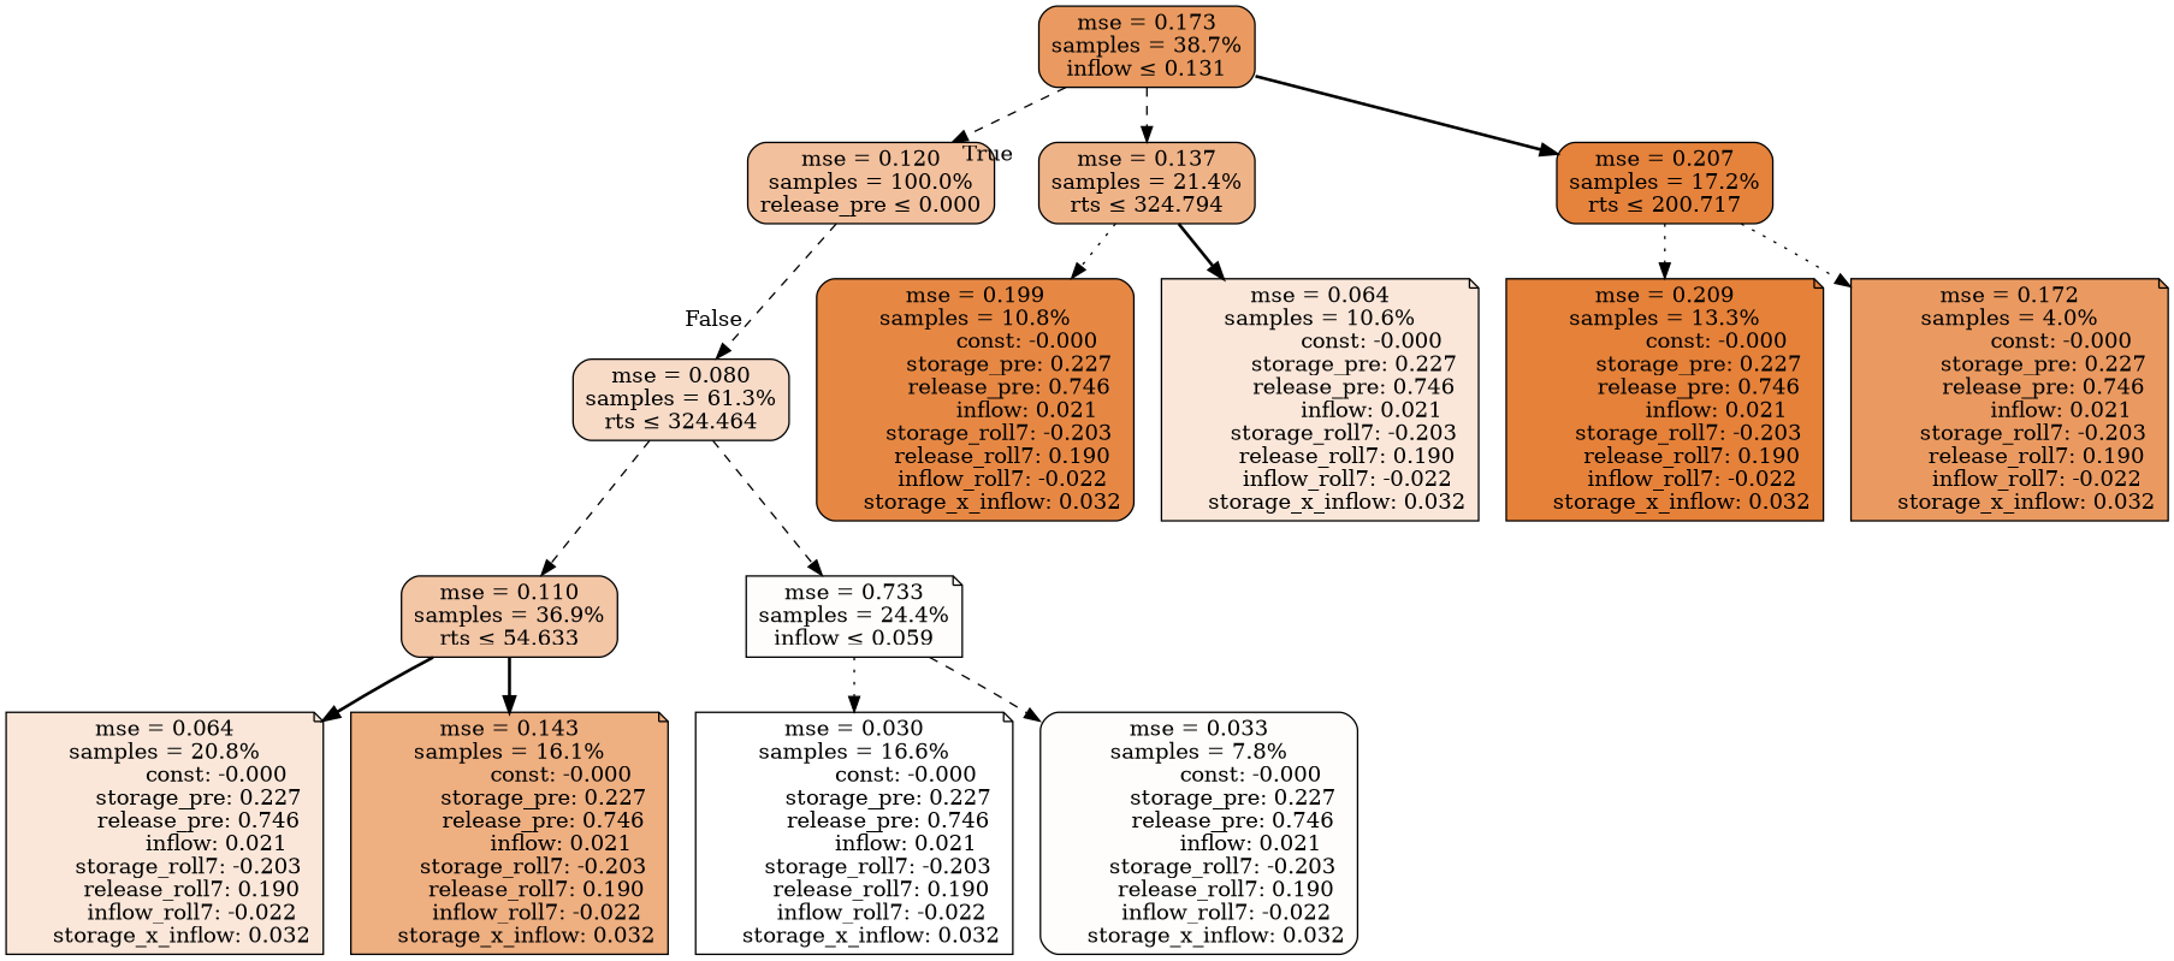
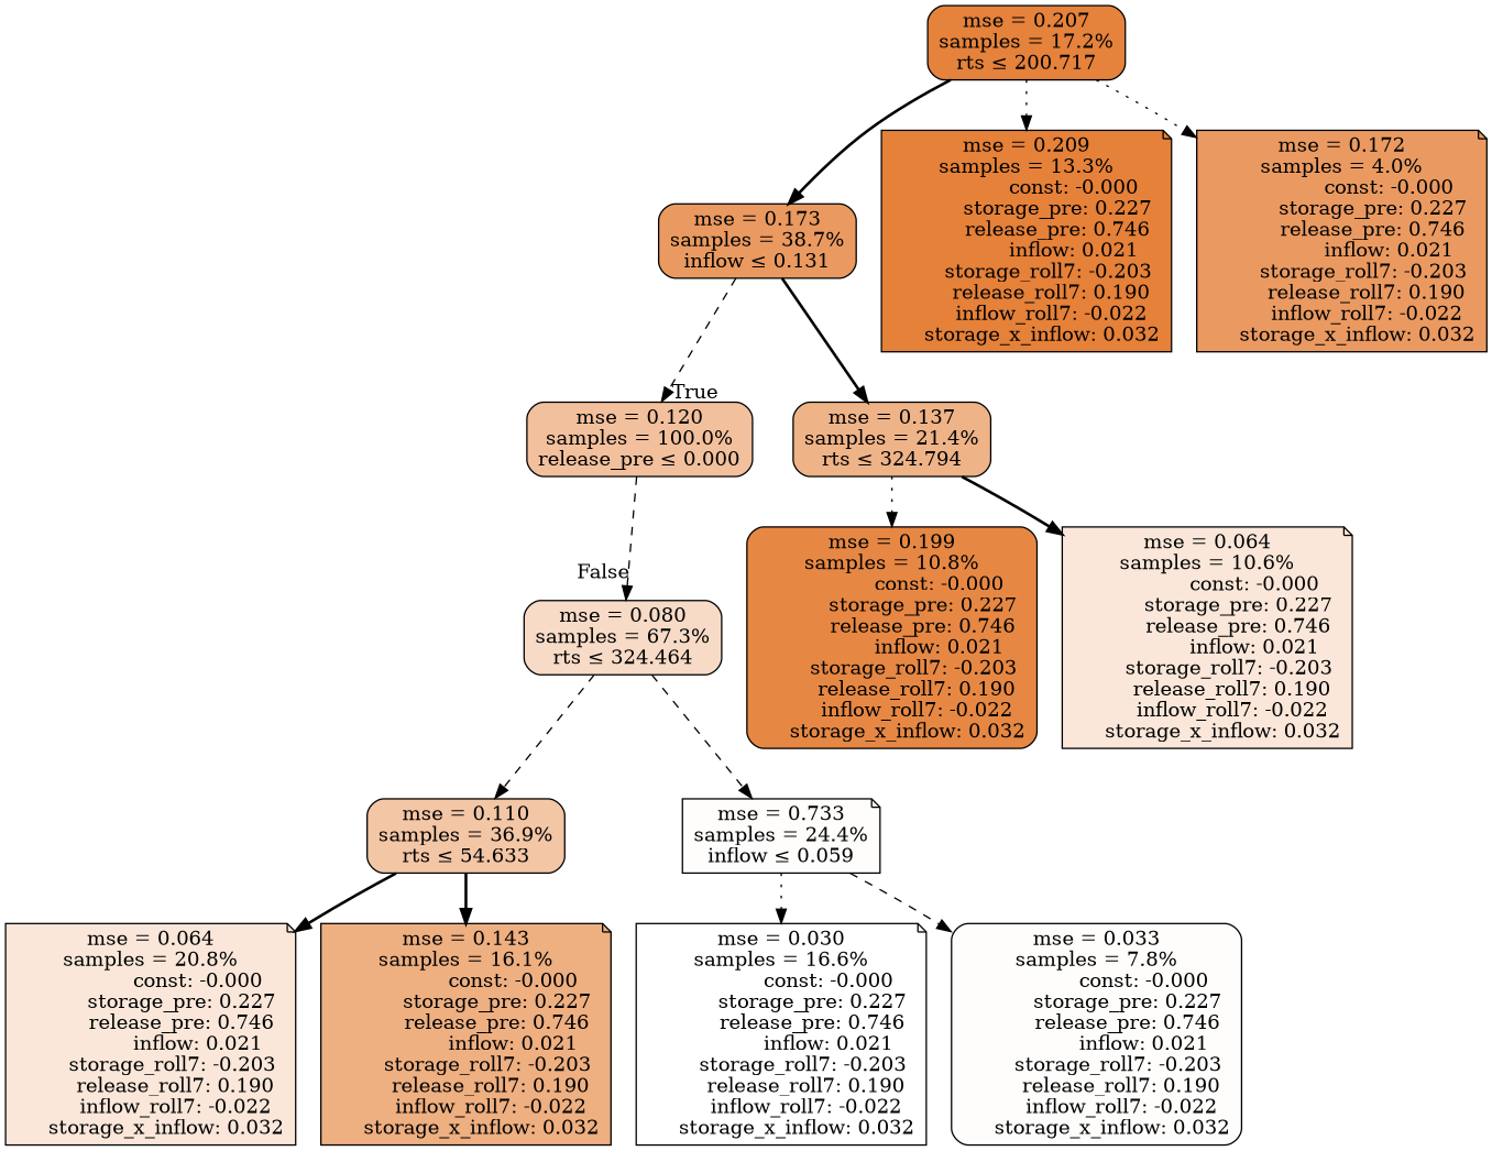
  digraph {
    fontname="DejaVu Serif"
    node [color=black fillcolor="#fefdfc" fontname="DejaVu Serif" shape=box style="filled, rounded"]
    edge [fontname="DejaVu Serif" style=dashed]
    n1 [fillcolor="#f2c09c" label="mse = 0.120\nsamples = 100.0%\nrelease_pre &le; 0.000"]
-   n2 [fillcolor="#f7dbc7" label="mse = 0.080\nsamples = 61.3%\nrts &le; 324.464"]
+   n2 [fillcolor="#f7dbc7" label="mse = 0.080\nsamples = 67.3%\nrts &le; 324.464"]
    n3 [fillcolor="#f3c6a6" label="mse = 0.110\nsamples = 36.9%\nrts &le; 54.633"]
    n4 [label="mse = 0.733\nsamples = 24.4%\ninflow &le; 0.059" shape=note]
    n5 [fillcolor="#ea9a60" label="mse = 0.173\nsamples = 38.7%\ninflow &le; 0.131"]
    n6 [fillcolor="#efb388" label="mse = 0.137\nsamples = 21.4%\nrts &le; 324.794"]
    n7 [fillcolor="#e5823b" label="mse = 0.207\nsamples = 17.2%\nrts &le; 200.717"]
    n8 [fillcolor="#fae7d9" label="mse = 0.064\nsamples = 20.8%\n               const: -0.000\n          storage_pre: 0.227\n          release_pre: 0.746\n               inflow: 0.021\n       storage_roll7: -0.203\n        release_roll7: 0.190\n        inflow_roll7: -0.022\n     storage_x_inflow: 0.032" shape=note]
    n9 [fillcolor="#eeaf81" label="mse = 0.143\nsamples = 16.1%\n               const: -0.000\n          storage_pre: 0.227\n          release_pre: 0.746\n               inflow: 0.021\n       storage_roll7: -0.203\n        release_roll7: 0.190\n        inflow_roll7: -0.022\n     storage_x_inflow: 0.032" shape=note]
    n10 [fillcolor="#ffffff" label="mse = 0.030\nsamples = 16.6%\n               const: -0.000\n          storage_pre: 0.227\n          release_pre: 0.746\n               inflow: 0.021\n       storage_roll7: -0.203\n        release_roll7: 0.190\n        inflow_roll7: -0.022\n     storage_x_inflow: 0.032" shape=note]
    n11 [label="mse = 0.033\nsamples = 7.8%\n               const: -0.000\n          storage_pre: 0.227\n          release_pre: 0.746\n               inflow: 0.021\n       storage_roll7: -0.203\n        release_roll7: 0.190\n        inflow_roll7: -0.022\n     storage_x_inflow: 0.032"]
    n12 [fillcolor="#e68844" label="mse = 0.199\nsamples = 10.8%\n               const: -0.000\n          storage_pre: 0.227\n          release_pre: 0.746\n               inflow: 0.021\n       storage_roll7: -0.203\n        release_roll7: 0.190\n        inflow_roll7: -0.022\n     storage_x_inflow: 0.032"]
    n13 [fillcolor="#fae7d9" label="mse = 0.064\nsamples = 10.6%\n               const: -0.000\n          storage_pre: 0.227\n          release_pre: 0.746\n               inflow: 0.021\n       storage_roll7: -0.203\n        release_roll7: 0.190\n        inflow_roll7: -0.022\n     storage_x_inflow: 0.032" shape=note]
    n14 [fillcolor="#e58139" label="mse = 0.209\nsamples = 13.3%\n               const: -0.000\n          storage_pre: 0.227\n          release_pre: 0.746\n               inflow: 0.021\n       storage_roll7: -0.203\n        release_roll7: 0.190\n        inflow_roll7: -0.022\n     storage_x_inflow: 0.032" shape=note]
    n15 [fillcolor="#ea9a61" label="mse = 0.172\nsamples = 4.0%\n               const: -0.000\n          storage_pre: 0.227\n          release_pre: 0.746\n               inflow: 0.021\n       storage_roll7: -0.203\n        release_roll7: 0.190\n        inflow_roll7: -0.022\n     storage_x_inflow: 0.032" shape=note]
    n1 -> n2 [headlabel=False labelangle=45 labeldistance=2.5]
    n2 -> n3
    n2 -> n4
    n3 -> n8 [style=bold]
    n3 -> n9 [style=bold]
    n4 -> n10 [style=dotted]
    n4 -> n11
    n5 -> n1 [headlabel=True labelangle=-45 labeldistance=2.5]
-   n5 -> n6
-   n5 -> n7 [style=bold]
+   n5 -> n6 [style=bold]
+   n7 -> n5 [style=bold]
    n6 -> n12 [style=dotted]
    n6 -> n13 [style=bold]
    n7 -> n14 [style=dotted]
    n7 -> n15 [style=dotted]
  }
